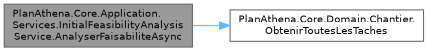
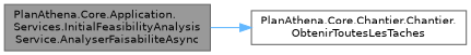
  digraph {
    rankdir=LR
    node [fontname=Helvetica fontsize=10 shape=box style=filled]
    n1 [color=gray40 fillcolor=grey60 fontcolor=black height=0.2 label="PlanAthena.Core.Application.\lServices.InitialFeasibilityAnalysis\lService.AnalyserFaisabiliteAsync" width=0.4]
-   n2 [color=grey40 fillcolor=white height=0.2 label="PlanAthena.Core.Domain.Chantier.\lObtenirToutesLesTaches" width=0.4]
+   n2 [color=grey40 fillcolor=white height=0.2 label="PlanAthena.Core.Chantier.Chantier.\lObtenirToutesLesTaches" width=0.4]
    n1 -> n2 [color=steelblue1 fontname=Helvetica fontsize=10 labelfontname=Helvetica labelfontsize=10 style=solid]
  }
